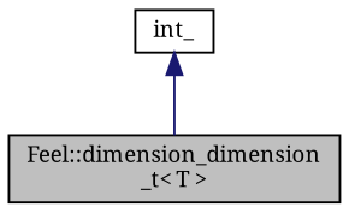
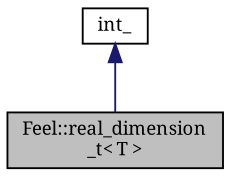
  digraph {
    fontname="Noto Serif"
    node [color=black fontname="Noto Serif" fontsize=10 shape=record style=filled]
-   n1 [fillcolor=grey75 fontcolor=black height=0.2 label="Feel::dimension_dimension\l_t\< T \>" width=0.4]
+   n1 [fillcolor=grey75 fontcolor=black height=0.2 label="Feel::real_dimension\l_t\< T \>" width=0.4]
    n2 [fillcolor=white height=0.2 label=int_ width=0.4]
    n2 -> n1 [color=midnightblue dir=back fontname="Noto Serif" fontsize=10 labelfontname=Helvetica labelfontsize=10 style=solid]
  }
